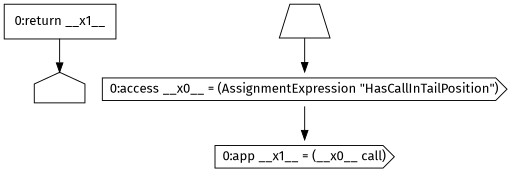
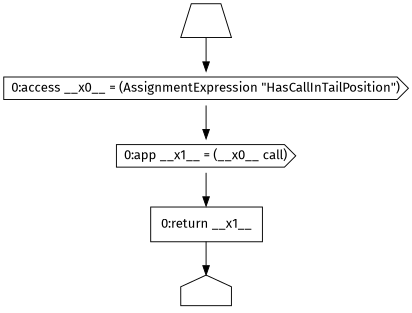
  digraph {
    fontname="Fira Sans"
    node [color=black fillcolor=white shape=cds style=filled fontname="Fira Sans"]
    edge [color=black fontname="Fira Sans"]
    n1 [label=<<font color="black">     <table border="0" cellborder="1" cellspacing="0" cellpadding="10">       <tr><td align="left">0:return __x1__</td></tr>     </table>   </font>> margin=0 shape=none]
    n2 [label=" " shape=house]
    n3 [label=" " shape=trapezium]
    n4 [label=<<font color="black">0:access __x0__ = (AssignmentExpression &quot;HasCallInTailPosition&quot;)</font>>]
    n5 [label=<<font color="black">0:app __x1__ = (__x0__ call)</font>>]
    n1 -> n2
    n3 -> n4
    n4 -> n5
+   n5 -> n1
  }
